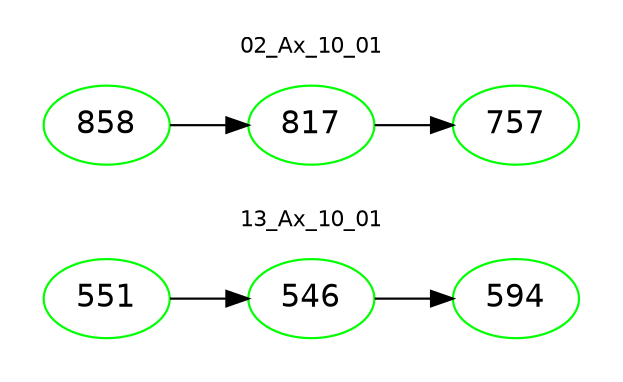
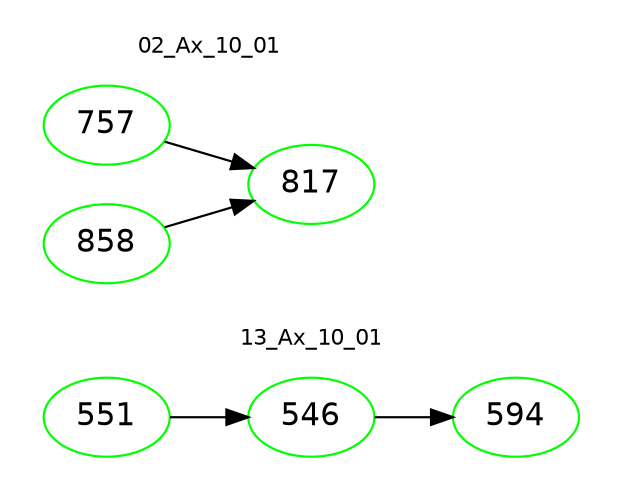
  digraph {
    fontname="DejaVu Sans"
    rankdir=LR
    node [color=green fontname="DejaVu Sans"]
    edge [color=black fontname="DejaVu Sans"]
    n1 [label=551]
    n2 [label=546]
    n3 [label=594]
    n4 [label=757]
    n5 [label=817]
    n6 [label=858]
    subgraph cluster_1 {
      color=white
      fontsize=10
      label="13_Ax_10_01"
      n1
      n2
      n3
    }
    subgraph cluster_2 {
      color=white
      fontsize=10
      label="02_Ax_10_01"
      n4
      n5
      n6
    }
    n1 -> n2
    n2 -> n3
-   n5 -> n4
+   n4 -> n5
    n6 -> n5
  }
